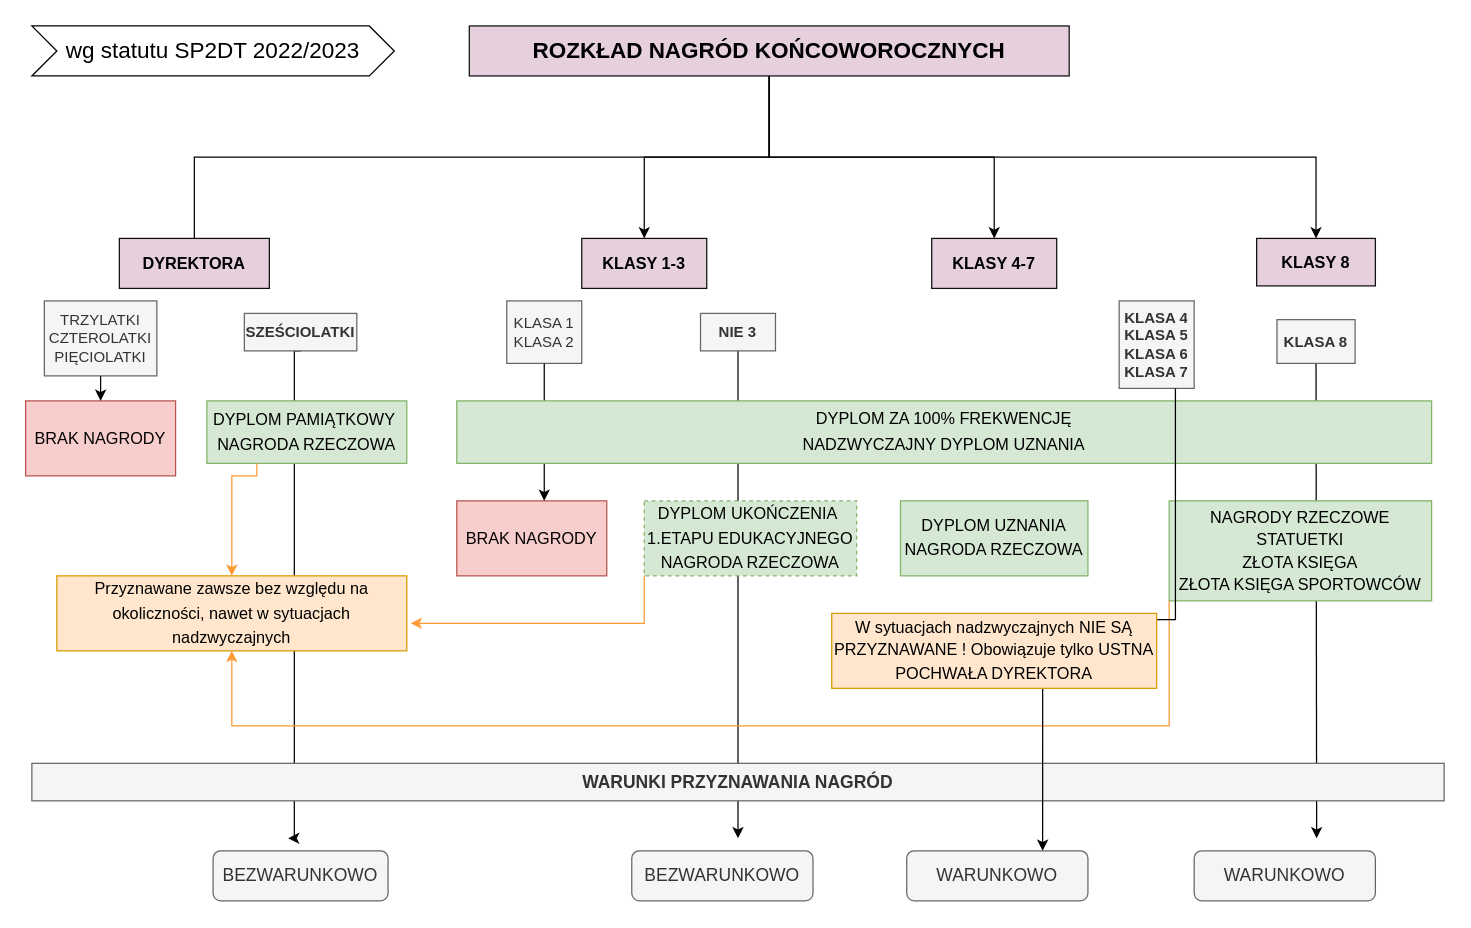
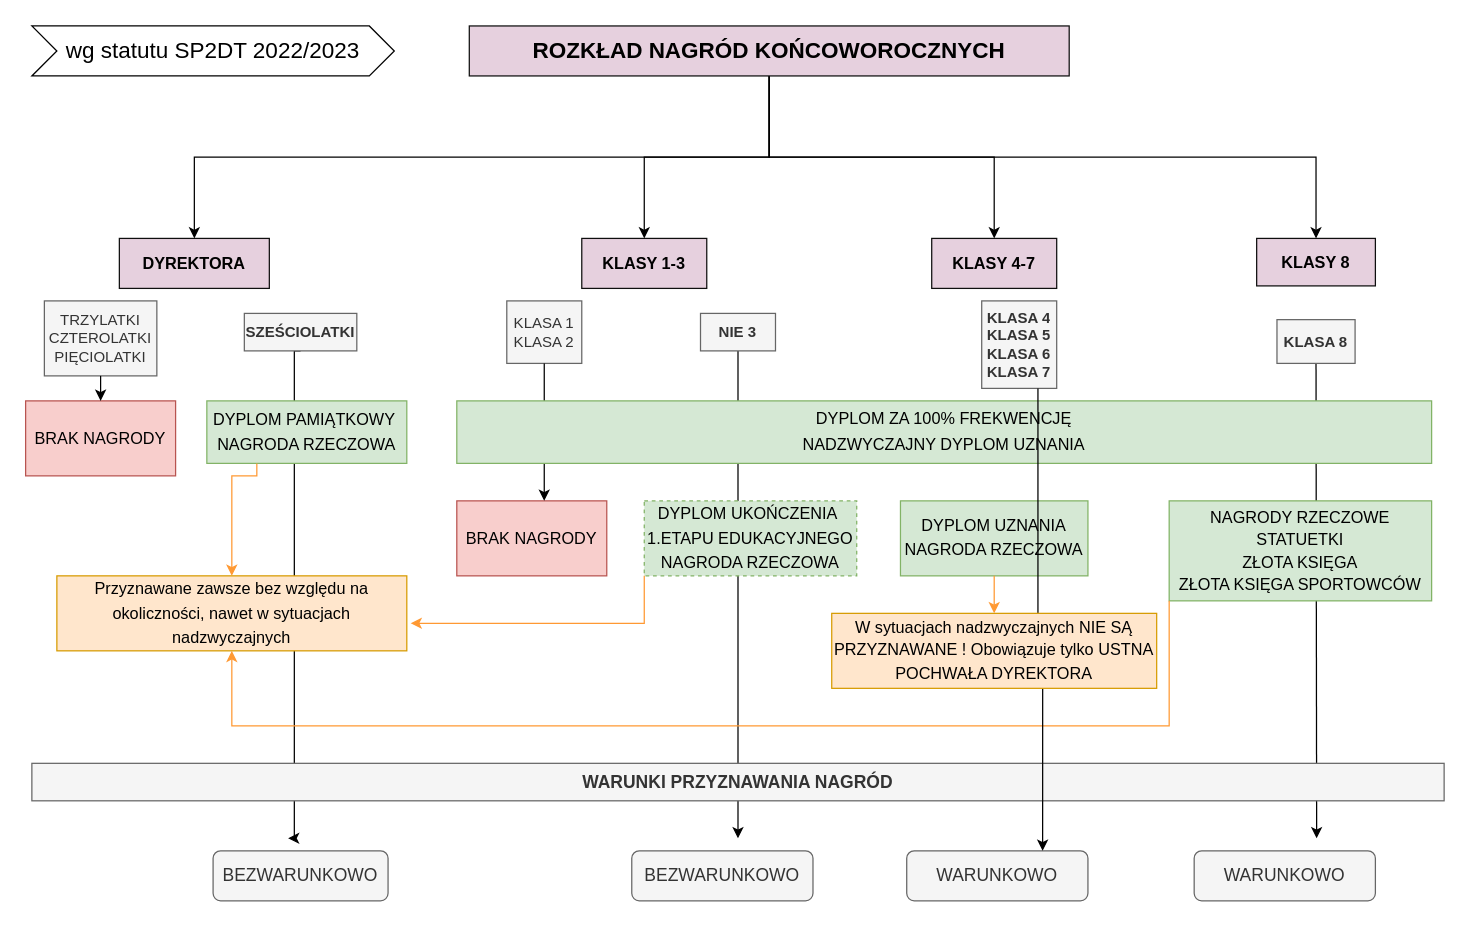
  <mxCell id="0" />
  <mxCell id="1" parent="0" />
  <mxCell id="2" value="" style="group" vertex="1" connectable="0" parent="1"><mxGeometry x="20" y="20" width="1135" height="700" as="geometry" /></mxCell>
  <mxCell id="3" value="TRZYLATKI&lt;br&gt;CZTEROLATKI&lt;br&gt;PIĘCIOLATKI" style="text;strokeColor=#666666;fillColor=#f5f5f5;html=1;whiteSpace=wrap;verticalAlign=middle;overflow=hidden;fontColor=#333333;align=center;" vertex="1" parent="2"><mxGeometry x="15" y="220" width="90" height="60" as="geometry" /></mxCell>
  <mxCell id="4" value="BRAK NAGRODY" style="whiteSpace=wrap;html=1;strokeColor=#b85450;fillColor=#f8cecc;fontSize=13;" vertex="1" parent="2"><mxGeometry y="300" width="120" height="60" as="geometry" /></mxCell>
  <mxCell id="5" style="edgeStyle=orthogonalEdgeStyle;rounded=0;orthogonalLoop=1;jettySize=auto;html=1;exitX=0.5;exitY=1;exitDx=0;exitDy=0;entryX=0.5;entryY=0;entryDx=0;entryDy=0;" edge="1" parent="2" source="3" target="4"><mxGeometry relative="1" as="geometry" /></mxCell>
  <mxCell id="6" style="edgeStyle=elbowEdgeStyle;rounded=0;orthogonalLoop=1;jettySize=auto;html=1;exitX=0.5;exitY=1;exitDx=0;exitDy=0;strokeColor=#000000;fontSize=14;" edge="1" parent="2" source="7"><mxGeometry relative="1" as="geometry"><mxPoint x="210" y="650" as="targetPoint" /></mxGeometry></mxCell>
  <mxCell id="7" value="SZEŚCIOLATKI" style="text;strokeColor=#666666;fillColor=#f5f5f5;html=1;whiteSpace=wrap;verticalAlign=middle;overflow=hidden;fontColor=#333333;align=center;fontStyle=1" vertex="1" parent="2"><mxGeometry x="175" y="230" width="90" height="30" as="geometry" /></mxCell>
  <mxCell id="8" value="&lt;p style=&quot;line-height: 150%;&quot;&gt;DYPLOM PAMIĄTKOWY&amp;nbsp;&lt;br style=&quot;font-size: 13px;&quot;&gt;NAGRODA RZECZOWA&lt;/p&gt;" style="rounded=0;whiteSpace=wrap;html=1;strokeColor=#82b366;fillColor=#d5e8d4;fontSize=13;" vertex="1" parent="2"><mxGeometry x="145" y="300" width="160" height="50" as="geometry" /></mxCell>
  <mxCell id="9" value="KLASA 1&lt;br&gt;KLASA 2" style="text;strokeColor=#666666;fillColor=#f5f5f5;html=1;whiteSpace=wrap;verticalAlign=middle;overflow=hidden;fontColor=#333333;align=center;fontStyle=0" vertex="1" parent="2"><mxGeometry x="385" y="220" width="60" height="50" as="geometry" /></mxCell>
  <mxCell id="10" style="edgeStyle=elbowEdgeStyle;rounded=0;orthogonalLoop=1;jettySize=auto;html=1;exitX=0.5;exitY=1;exitDx=0;exitDy=0;strokeColor=#000000;fontSize=14;" edge="1" parent="2" source="11"><mxGeometry relative="1" as="geometry"><mxPoint x="570" y="650" as="targetPoint" /></mxGeometry></mxCell>
  <mxCell id="11" value="&lt;div&gt;NIE 3&lt;/div&gt;" style="text;strokeColor=#666666;fillColor=#f5f5f5;html=1;whiteSpace=wrap;verticalAlign=middle;overflow=hidden;fontColor=#333333;align=center;fontStyle=1" vertex="1" parent="2"><mxGeometry x="540" y="230" width="60" height="30" as="geometry" /></mxCell>
  <mxCell id="12" value="BRAK NAGRODY" style="whiteSpace=wrap;html=1;strokeColor=#b85450;fillColor=#f8cecc;fontSize=13;" vertex="1" parent="2"><mxGeometry x="345" y="380" width="120" height="60" as="geometry" /></mxCell>
  <mxCell id="13" style="edgeStyle=orthogonalEdgeStyle;rounded=0;orthogonalLoop=1;jettySize=auto;html=1;exitX=0.5;exitY=1;exitDx=0;exitDy=0;entryX=0.583;entryY=0;entryDx=0;entryDy=0;entryPerimeter=0;" edge="1" parent="2" source="9" target="12"><mxGeometry relative="1" as="geometry"><mxPoint x="415" y="370" as="targetPoint" /><Array as="points" /></mxGeometry></mxCell>
- <mxCell id="14" value="KLASA 4&lt;br&gt;KLASA 5&lt;br&gt;KLASA 6&lt;br&gt;KLASA 7" style="text;strokeColor=#666666;fillColor=#f5f5f5;html=1;whiteSpace=wrap;verticalAlign=middle;overflow=hidden;fontColor=#333333;align=center;fontStyle=1" vertex="1" parent="2"><mxGeometry x="875" y="220" width="60" height="70" as="geometry" /></mxCell>
+ <mxCell id="14" value="KLASA 4&lt;br&gt;KLASA 5&lt;br&gt;KLASA 6&lt;br&gt;KLASA 7" style="text;strokeColor=#666666;fillColor=#f5f5f5;html=1;whiteSpace=wrap;verticalAlign=middle;overflow=hidden;fontColor=#333333;align=center;fontStyle=1" vertex="1" parent="2"><mxGeometry x="765" y="220" width="60" height="70" as="geometry" /></mxCell>
  <mxCell id="15" style="edgeStyle=elbowEdgeStyle;rounded=0;orthogonalLoop=1;jettySize=auto;html=1;exitX=0.5;exitY=1;exitDx=0;exitDy=0;strokeColor=#000000;fontSize=14;" edge="1" parent="2" source="16"><mxGeometry relative="1" as="geometry"><mxPoint x="1033" y="650" as="targetPoint" /></mxGeometry></mxCell>
  <mxCell id="16" value="KLASA 8" style="text;strokeColor=#666666;fillColor=#f5f5f5;html=1;whiteSpace=wrap;verticalAlign=middle;overflow=hidden;fontColor=#333333;align=center;fontStyle=1" vertex="1" parent="2"><mxGeometry x="1001.25" y="235" width="62.5" height="35" as="geometry" /></mxCell>
  <mxCell id="17" value="DYREKTORA" style="whiteSpace=wrap;html=1;strokeColor=#0F0F0F;fillColor=#E6D0DE;fontStyle=1;fontSize=13;" vertex="1" parent="2"><mxGeometry x="75" y="170" width="120" height="40" as="geometry" /></mxCell>
- <mxCell id="18" value="" style="edgeStyle=elbowEdgeStyle;elbow=vertical;html=1;rounded=0;endArrow=none;" edge="1" parent="2" source="29" target="17"><mxGeometry relative="1" as="geometry" /></mxCell>
+ <mxCell id="18" value="" style="edgeStyle=elbowEdgeStyle;elbow=vertical;html=1;rounded=0;" edge="1" parent="2" source="29" target="17"><mxGeometry relative="1" as="geometry" /></mxCell>
  <mxCell id="19" value="KLASY 8" style="whiteSpace=wrap;html=1;strokeColor=#0F0F0F;fillColor=#E6D0DE;aspect=fixed;fontStyle=1;fontSize=13;" vertex="1" parent="2"><mxGeometry x="985" y="170" width="95" height="38" as="geometry" /></mxCell>
  <mxCell id="20" value="" style="edgeStyle=elbowEdgeStyle;elbow=vertical;html=1;rounded=0;" edge="1" parent="2" source="29" target="19"><mxGeometry relative="1" as="geometry"><mxPoint x="932.5" y="100" as="sourcePoint" /><mxPoint x="792.5" y="150" as="targetPoint" /></mxGeometry></mxCell>
  <mxCell id="21" value="KLASY 4-7" style="whiteSpace=wrap;html=1;strokeColor=#0F0F0F;fillColor=#E6D0DE;fontStyle=1;fontSize=13;" vertex="1" parent="2"><mxGeometry x="725" y="170" width="100" height="40" as="geometry" /></mxCell>
  <mxCell id="22" value="" style="edgeStyle=elbowEdgeStyle;elbow=vertical;html=1;rounded=0;" edge="1" parent="2" source="29" target="21"><mxGeometry relative="1" as="geometry"><mxPoint x="95" y="100" as="sourcePoint" /><mxPoint x="165" y="150" as="targetPoint" /></mxGeometry></mxCell>
  <mxCell id="23" value="KLASY 1-3" style="whiteSpace=wrap;html=1;strokeColor=#0F0F0F;fillColor=#E6D0DE;fontStyle=1;fontSize=13;" vertex="1" parent="2"><mxGeometry x="445" y="170" width="100" height="40" as="geometry" /></mxCell>
  <mxCell id="24" value="" style="edgeStyle=elbowEdgeStyle;elbow=vertical;html=1;rounded=0;" edge="1" parent="2" source="29" target="23"><mxGeometry relative="1" as="geometry" /></mxCell>
  <mxCell id="25" value="&lt;p style=&quot;line-height: 150%;&quot;&gt;DYPLOM UKOŃCZENIA&amp;nbsp; 1.ETAPU EDUKACYJNEGO NAGRODA RZECZOWA&lt;/p&gt;" style="rounded=0;whiteSpace=wrap;html=1;strokeColor=#82b366;fillColor=#d5e8d4;fontSize=13;dashed=1;" vertex="1" parent="2"><mxGeometry x="495" y="380" width="170" height="60" as="geometry" /></mxCell>
  <mxCell id="26" value="&lt;p style=&quot;line-height: 140%;&quot;&gt;DYPLOM UZNANIA&lt;br style=&quot;font-size: 13px;&quot;&gt;NAGRODA RZECZOWA&lt;/p&gt;" style="rounded=0;whiteSpace=wrap;html=1;strokeColor=#82b366;fillColor=#d5e8d4;fontSize=13;" vertex="1" parent="2"><mxGeometry x="700" y="380" width="150" height="60" as="geometry" /></mxCell>
  <mxCell id="27" value="&lt;p style=&quot;line-height: 40%;&quot;&gt;NAGRODY RZECZOWE&lt;/p&gt;&lt;p style=&quot;line-height: 40%;&quot;&gt;STATUETKI&lt;/p&gt;&lt;p style=&quot;line-height: 40%;&quot;&gt;ZŁOTA KSIĘGA&lt;/p&gt;&lt;p style=&quot;line-height: 40%;&quot;&gt;ZŁOTA KSIĘGA SPORTOWCÓW&lt;/p&gt;" style="rounded=0;whiteSpace=wrap;html=1;strokeColor=#82b366;fillColor=#d5e8d4;fontSize=13;align=center;" vertex="1" parent="2"><mxGeometry x="915" y="380" width="210" height="80" as="geometry" /></mxCell>
  <mxCell id="28" value="&lt;p style=&quot;line-height: 173%;&quot;&gt;&lt;font style=&quot;font-size: 13px;&quot;&gt;DYPLOM ZA 100% FREKWENCJĘ&lt;br&gt;NADZWYCZAJNY DYPLOM UZNANIA&lt;/font&gt;&lt;/p&gt;" style="rounded=0;whiteSpace=wrap;html=1;strokeColor=#82b366;fillColor=#d5e8d4;" vertex="1" parent="2"><mxGeometry x="345" y="300" width="780" height="50" as="geometry" /></mxCell>
  <mxCell id="29" value="ROZKŁAD NAGRÓD KOŃCOWOROCZNYCH" style="whiteSpace=wrap;html=1;strokeColor=#0F0F0F;fillColor=#E6D0DE;fontStyle=1;fontSize=18;" vertex="1" parent="2"><mxGeometry x="355" width="480" height="40" as="geometry" /></mxCell>
  <mxCell id="30" value="&lt;p style=&quot;line-height: 150%;&quot;&gt;Przyznawane zawsze bez względu na okoliczności, nawet w sytuacjach nadzwyczajnych&lt;/p&gt;" style="rounded=0;whiteSpace=wrap;html=1;strokeColor=#d79b00;fillColor=#ffe6cc;fontSize=13;" vertex="1" parent="2"><mxGeometry x="25" y="440" width="280" height="60" as="geometry" /></mxCell>
  <mxCell id="31" value="" style="edgeStyle=orthogonalEdgeStyle;rounded=0;orthogonalLoop=1;jettySize=auto;html=1;fontSize=14;strokeColor=#FF9933;exitX=0.25;exitY=1;exitDx=0;exitDy=0;" edge="1" parent="2" source="8" target="30"><mxGeometry relative="1" as="geometry"><Array as="points"><mxPoint x="165" y="360" /></Array></mxGeometry></mxCell>
  <mxCell id="32" style="edgeStyle=orthogonalEdgeStyle;rounded=0;orthogonalLoop=1;jettySize=auto;html=1;exitX=0;exitY=1;exitDx=0;exitDy=0;entryX=1.011;entryY=0.633;entryDx=0;entryDy=0;entryPerimeter=0;fontSize=14;strokeColor=#FF9933;" edge="1" parent="2" source="25" target="30"><mxGeometry relative="1" as="geometry" /></mxCell>
  <mxCell id="33" style="edgeStyle=orthogonalEdgeStyle;rounded=0;orthogonalLoop=1;jettySize=auto;html=1;exitX=0;exitY=1;exitDx=0;exitDy=0;fontSize=14;elbow=vertical;strokeColor=#FF9933;" edge="1" parent="2" source="27" target="30"><mxGeometry relative="1" as="geometry"><mxPoint x="145" y="560" as="targetPoint" /><Array as="points"><mxPoint x="915" y="560" /><mxPoint x="165" y="560" /></Array></mxGeometry></mxCell>
  <mxCell id="34" value="&lt;b&gt;&lt;font style=&quot;font-size: 14px;&quot;&gt;WARUNKI PRZYZNAWANIA NAGRÓD&lt;/font&gt;&lt;/b&gt;" style="rounded=0;whiteSpace=wrap;html=1;strokeColor=#666666;fontSize=14;fillColor=#f5f5f5;fillStyle=auto;fontColor=#333333;" vertex="1" parent="2"><mxGeometry x="5" y="590" width="1130" height="30" as="geometry" /></mxCell>
  <mxCell id="35" value="BEZWARUNKOWO" style="rounded=1;whiteSpace=wrap;html=1;fillStyle=auto;strokeColor=#666666;fontSize=14;fillColor=#f5f5f5;fontColor=#333333;" vertex="1" parent="2"><mxGeometry x="150" y="660" width="140" height="40" as="geometry" /></mxCell>
  <mxCell id="36" value="BEZWARUNKOWO" style="rounded=1;whiteSpace=wrap;html=1;fillStyle=auto;strokeColor=#666666;fontSize=14;fillColor=#f5f5f5;fontColor=#333333;" vertex="1" parent="2"><mxGeometry x="485" y="660" width="145" height="40" as="geometry" /></mxCell>
  <mxCell id="37" value="WARUNKOWO" style="rounded=1;whiteSpace=wrap;html=1;fillStyle=auto;strokeColor=#666666;fontSize=14;fillColor=#f5f5f5;fontColor=#333333;" vertex="1" parent="2"><mxGeometry x="705" y="660" width="145" height="40" as="geometry" /></mxCell>
  <mxCell id="38" style="edgeStyle=orthogonalEdgeStyle;rounded=0;orthogonalLoop=1;jettySize=auto;html=1;exitX=0.75;exitY=1;exitDx=0;exitDy=0;entryX=0.75;entryY=0;entryDx=0;entryDy=0;strokeColor=#000000;fontSize=13;fontColor=#FFFFFF;" edge="1" parent="2" source="14" target="37"><mxGeometry relative="1" as="geometry" /></mxCell>
  <mxCell id="39" value="WARUNKOWO" style="rounded=1;whiteSpace=wrap;html=1;fillStyle=auto;strokeColor=#666666;fontSize=14;fillColor=#f5f5f5;fontColor=#333333;" vertex="1" parent="2"><mxGeometry x="935" y="660" width="145" height="40" as="geometry" /></mxCell>
  <mxCell id="40" value="wg statutu SP2DT 2022/2023" style="shape=step;perimeter=stepPerimeter;whiteSpace=wrap;html=1;fixedSize=1;fontSize=18;" vertex="1" parent="2"><mxGeometry x="5" width="290" height="40" as="geometry" /></mxCell>
  <mxCell id="41" value="&lt;p style=&quot;line-height: 140%;&quot;&gt;W sytuacjach nadzwyczajnych &lt;span style=&quot;background-color: initial;&quot;&gt;NIE SĄ PRZYZNAWANE ! Obowiązuje tylko USTNA POCHWAŁA DYREKTORA&lt;/span&gt;&lt;/p&gt;" style="rounded=0;whiteSpace=wrap;html=1;strokeColor=#d79b00;fillColor=#ffe6cc;fontSize=13;" vertex="1" parent="2"><mxGeometry x="645" y="470" width="260" height="60" as="geometry" /></mxCell>
+ <mxCell id="42" value="" style="edgeStyle=orthogonalEdgeStyle;rounded=0;orthogonalLoop=1;jettySize=auto;html=1;fontSize=14;strokeColor=#FF9933;" edge="1" parent="2" source="26" target="41"><mxGeometry relative="1" as="geometry" /></mxCell>
